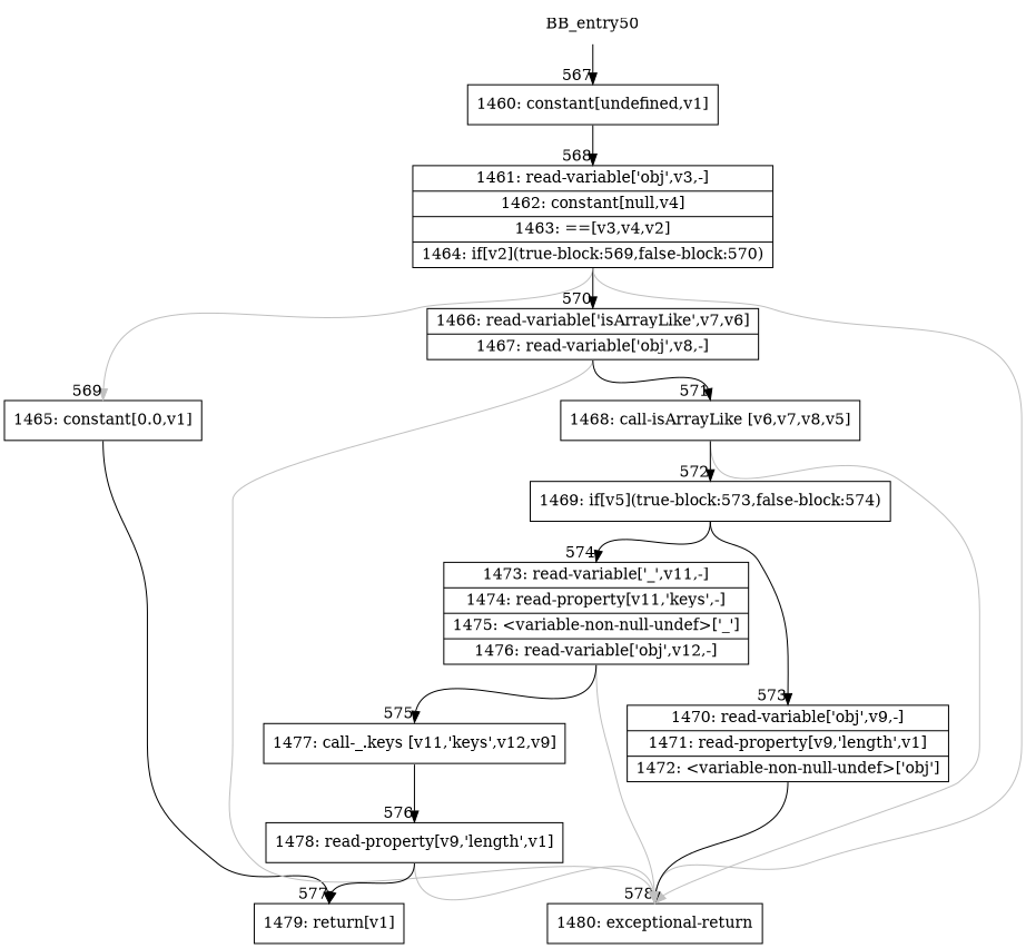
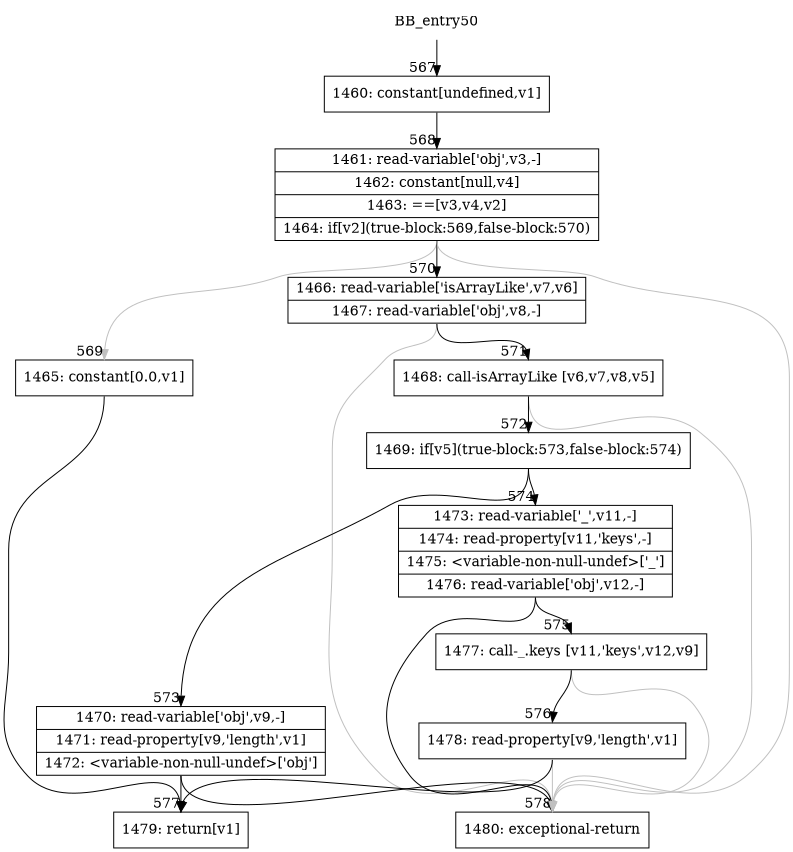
  digraph {
    rankdir=TD
    node [shape=record]
    edge [headport=n tailport=s]
    BB_entry50 [shape=none]
    n2 [label="{1460: constant[undefined,v1]}"]
    n3 [label="{1461: read-variable['obj',v3,-]|1462: constant[null,v4]|1463: ==[v3,v4,v2]|1464: if[v2](true-block:569,false-block:570)}"]
    n4 [label="{1465: constant[0.0,v1]}"]
    n5 [label="{1466: read-variable['isArrayLike',v7,v6]|1467: read-variable['obj',v8,-]}"]
    n6 [label="{1480: exceptional-return}"]
    n7 [label="{1479: return[v1]}"]
    n8 [label="{1468: call-isArrayLike [v6,v7,v8,v5]}"]
    n9 [label="{1469: if[v5](true-block:573,false-block:574)}"]
    n10 [label="{1470: read-variable['obj',v9,-]|1471: read-property[v9,'length',v1]|1472: \<variable-non-null-undef\>['obj']}"]
    n11 [label="{1473: read-variable['_',v11,-]|1474: read-property[v11,'keys',-]|1475: \<variable-non-null-undef\>['_']|1476: read-variable['obj',v12,-]}"]
    n12 [label="{1477: call-_.keys [v11,'keys',v12,v9]}"]
    n13 [label="{1478: read-property[v9,'length',v1]}"]
    BB_entry50 -> n2 [headlabel="    567"]
    n2 -> n3 [headlabel="      568"]
    n3 -> n4 [color=gray headlabel="      569"]
    n3 -> n5 [headlabel="      570"]
    n3 -> n6 [color=gray headlabel="      578"]
    n4 -> n7 [headlabel="      577"]
    n5 -> n6 [color=gray]
    n5 -> n8 [headlabel="      571"]
    n8 -> n6 [color=gray]
    n8 -> n9 [headlabel="      572"]
    n9 -> n10 [headlabel="      573"]
    n9 -> n11 [headlabel="      574"]
    n10 -> n6 [color=black]
-   n11 -> n6 [color=gray]
+   n10 -> n7
+   n11 -> n6 [color=black]
    n11 -> n12 [headlabel="      575"]
+   n12 -> n6 [color=gray]
    n12 -> n13 [headlabel="      576"]
    n13 -> n6 [color=gray]
    n13 -> n7
  }
